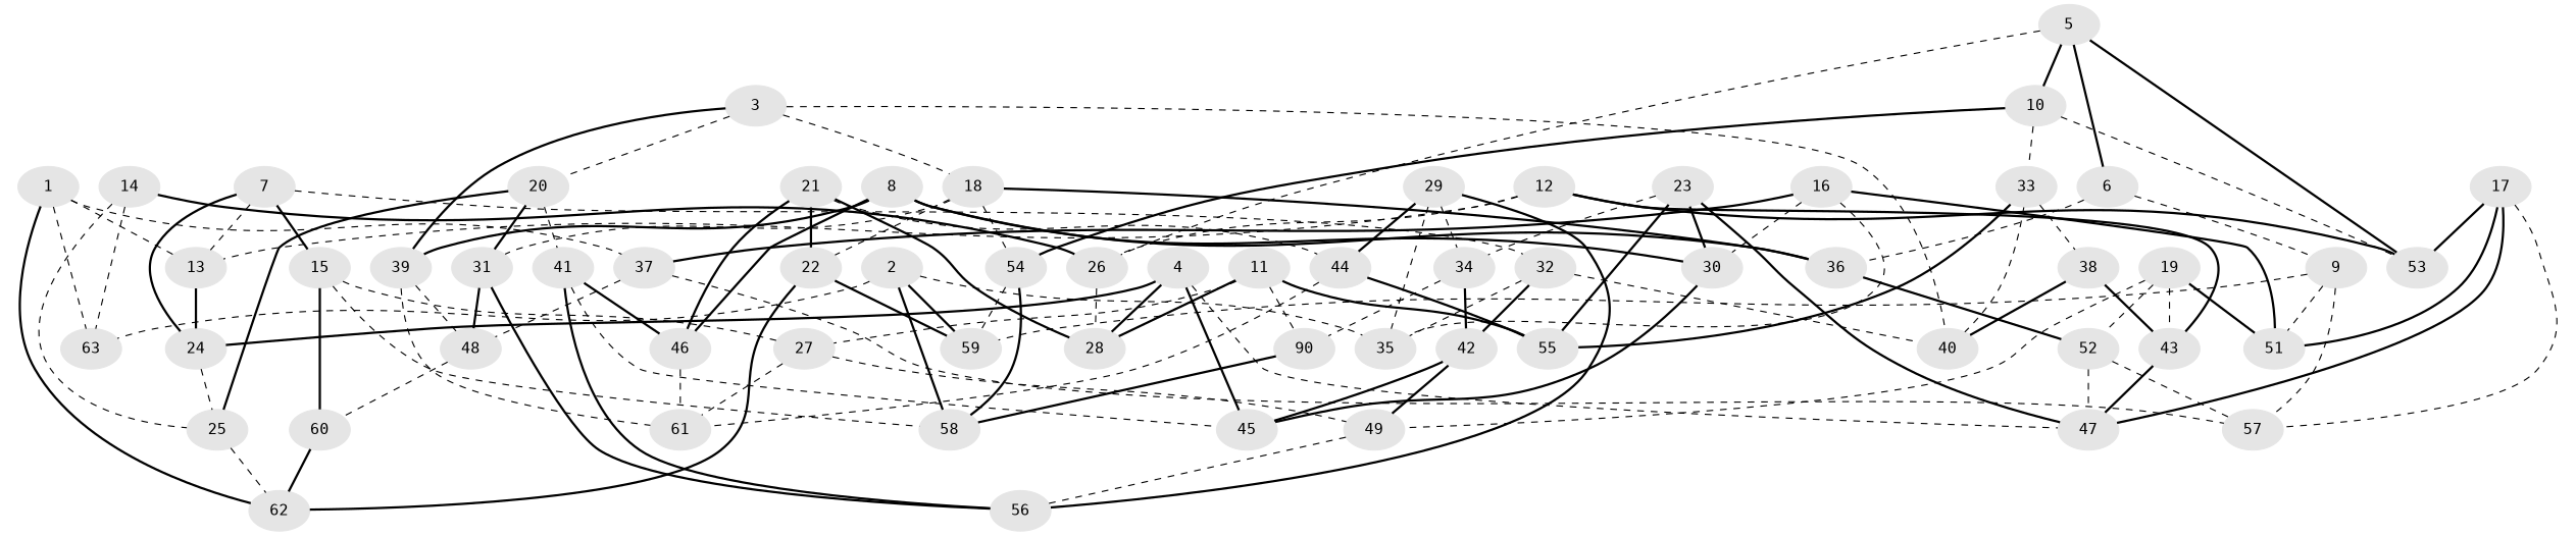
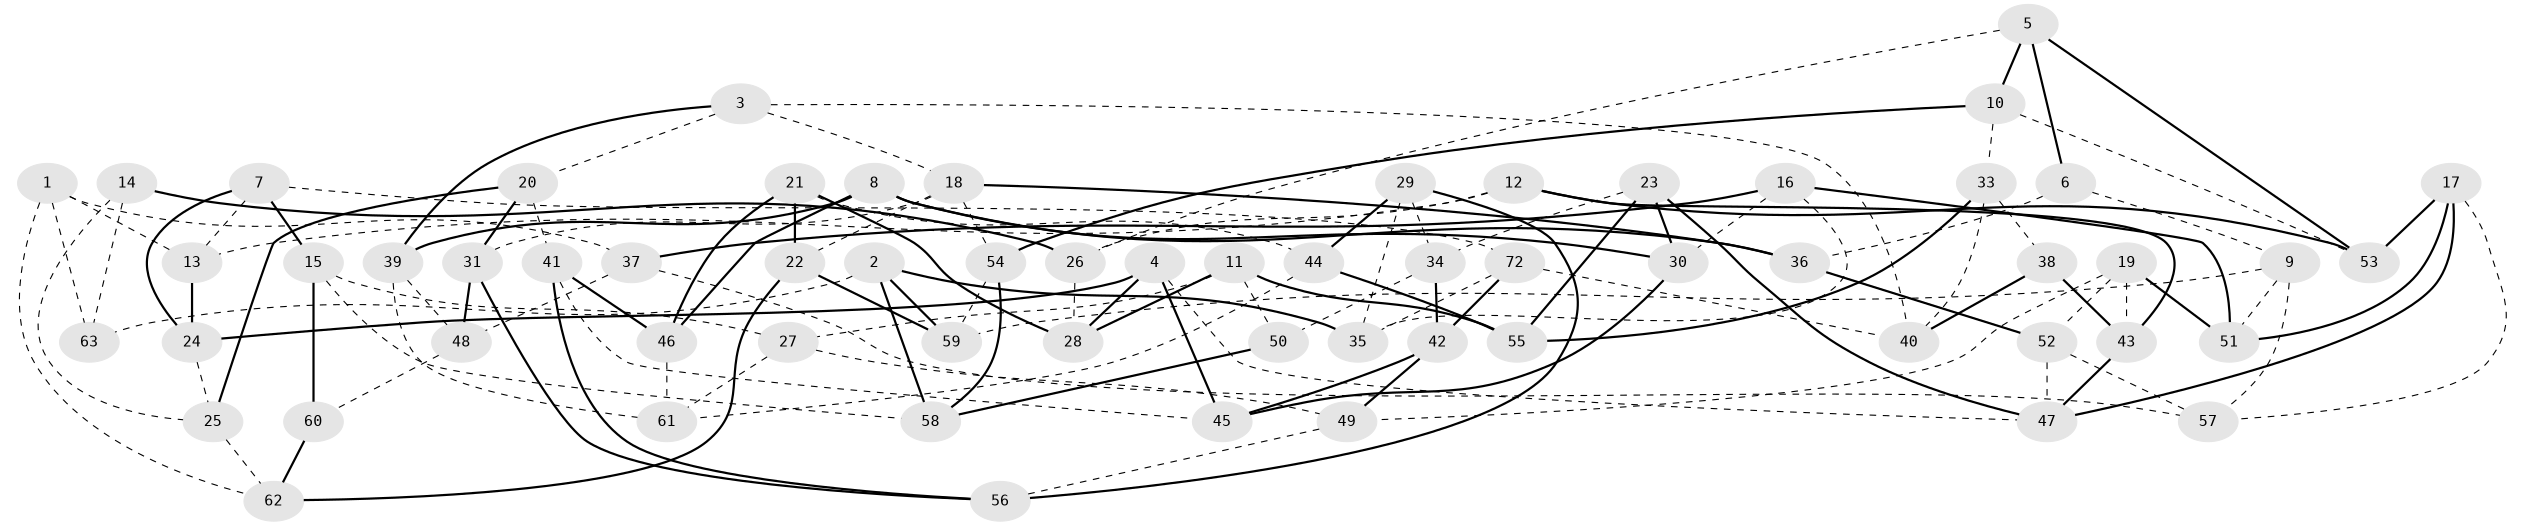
  graph {
    fontname="DejaVu Sans Mono"
    node [color=gray90 fontname="DejaVu Sans Mono" style=filled]
    edge [fontname="DejaVu Sans Mono" style=dashed]
    1
    13
    37
    62
    63
    24
    57
    48
    2
    35
    58
    59
    3
    18
    20
    39
    40
    31
    36
    54
    22
    25
    41
    61
    4
    28
    45
    47
    5
    6
    10
    26
    53
    9
    33
    51
    56
    52
    7
    15
-   32
+   32 [label=72]
    27
    60
    42
    8
    30
    46
    55
    38
    11
-   50 [label=90]
+   50
    49
    12
    43
    14
    16
    17
    19
    21
    44
    23
    34
    29
    1 -- 13
    1 -- 37
-   1 -- 62 [style=bold]
+   1 -- 62
    1 -- 63
    13 -- 24 [style=bold]
    37 -- 57
    37 -- 48
    24 -- 25
    48 -- 60
    2 -- 63
-   2 -- 35
+   2 -- 35 [style=bold]
    2 -- 58 [style=bold]
    2 -- 59 [style=bold]
    3 -- 18
    3 -- 20
    3 -- 39 [style=bold]
    3 -- 40
    18 -- 31
    18 -- 36 [style=bold]
    18 -- 54
    18 -- 22
    20 -- 31 [style=bold]
    20 -- 25 [style=bold]
    20 -- 41
    39 -- 48
    39 -- 61
    31 -- 48 [style=bold]
    31 -- 56 [style=bold]
    36 -- 52 [style=bold]
    54 -- 58 [style=bold]
    54 -- 59
    22 -- 62 [style=bold]
    22 -- 59 [style=bold]
    25 -- 62
    41 -- 45
    41 -- 56 [style=bold]
    41 -- 46 [style=bold]
    4 -- 24 [style=bold]
    4 -- 28 [style=bold]
    4 -- 45 [style=bold]
    4 -- 47
    5 -- 6 [style=bold]
    5 -- 10 [style=bold]
    5 -- 26
    5 -- 53 [style=bold]
    6 -- 36
    6 -- 9
    10 -- 54 [style=bold]
    10 -- 53
    10 -- 33
    26 -- 28
    9 -- 57
    9 -- 59
    9 -- 51
    33 -- 40
    33 -- 55 [style=bold]
    33 -- 38
    52 -- 57
    52 -- 47
    7 -- 13
    7 -- 24 [style=bold]
    7 -- 15 [style=bold]
    7 -- 32
    15 -- 58
    15 -- 27
    15 -- 60 [style=bold]
    32 -- 35
    32 -- 40
    32 -- 42 [style=bold]
    27 -- 61
    27 -- 49
    60 -- 62 [style=bold]
    42 -- 45 [style=bold]
    42 -- 49 [style=bold]
    8 -- 39 [style=bold]
    8 -- 36 [style=bold]
    8 -- 30 [style=bold]
    8 -- 46 [style=bold]
    30 -- 45 [style=bold]
    46 -- 61
    38 -- 40 [style=bold]
    38 -- 43 [style=bold]
    11 -- 28 [style=bold]
    11 -- 27
    11 -- 55 [style=bold]
    11 -- 50
    50 -- 58 [style=bold]
    49 -- 56
    12 -- 13
    12 -- 26
    12 -- 53 [style=bold]
    12 -- 43 [style=bold]
    43 -- 47 [style=bold]
    14 -- 63
    14 -- 25
    14 -- 26 [style=bold]
    16 -- 37 [style=bold]
    16 -- 35
    16 -- 51 [style=bold]
    16 -- 30
    17 -- 57
    17 -- 47 [style=bold]
    17 -- 53 [style=bold]
    17 -- 51 [style=bold]
    19 -- 51 [style=bold]
    19 -- 52
    19 -- 49
    19 -- 43
    21 -- 22 [style=bold]
    21 -- 28 [style=bold]
    21 -- 46 [style=bold]
    21 -- 44
    44 -- 61
    44 -- 55 [style=bold]
    23 -- 47 [style=bold]
    23 -- 30 [style=bold]
    23 -- 55 [style=bold]
    23 -- 34
    34 -- 42 [style=bold]
    34 -- 50
    29 -- 35
    29 -- 56 [style=bold]
    29 -- 44 [style=bold]
    29 -- 34
  }
